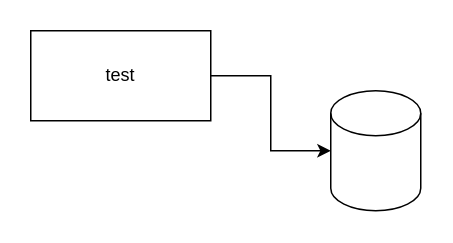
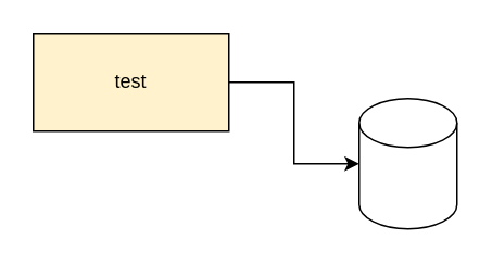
  <mxCell id="0" />
  <mxCell id="1" parent="0" />
  <mxCell id="2" style="edgeStyle=orthogonalEdgeStyle;rounded=0;orthogonalLoop=1;jettySize=auto;html=1;" edge="1" parent="1" source="3" target="4"><mxGeometry relative="1" as="geometry" /></mxCell>
- <mxCell id="3" value="test" style="rounded=0;whiteSpace=wrap;html=1;" vertex="1" parent="1"><mxGeometry x="20" y="20" width="120" height="60" as="geometry" /></mxCell>
+ <mxCell id="3" value="test" style="rounded=0;whiteSpace=wrap;html=1;fillColor=#fff2cc;" vertex="1" parent="1"><mxGeometry x="20" y="20" width="120" height="60" as="geometry" /></mxCell>
  <mxCell id="4" value="" style="shape=cylinder3;whiteSpace=wrap;html=1;boundedLbl=1;backgroundOutline=1;size=15;" vertex="1" parent="1"><mxGeometry x="220" y="60" width="60" height="80" as="geometry" /></mxCell>
